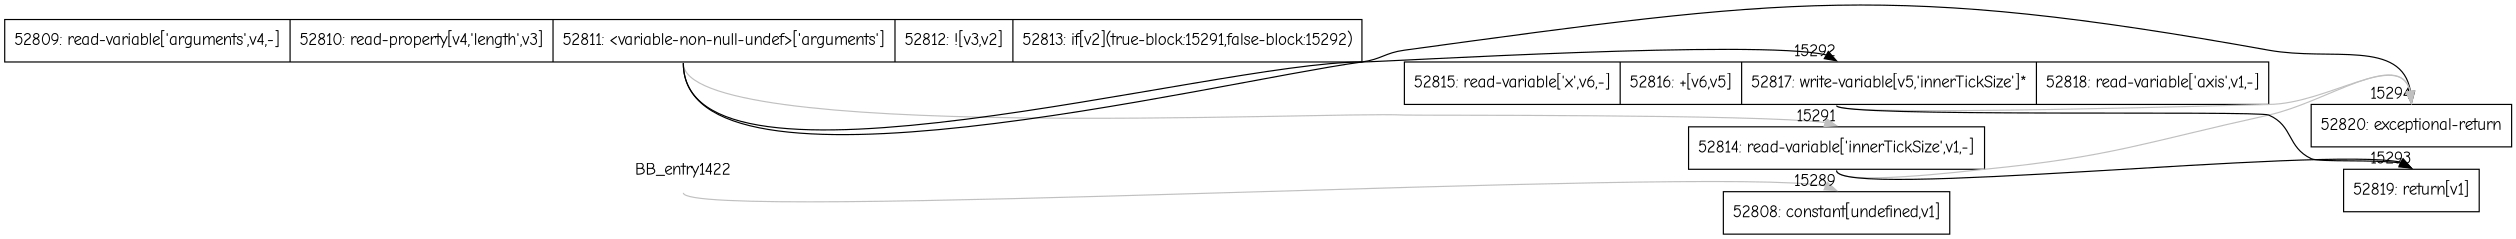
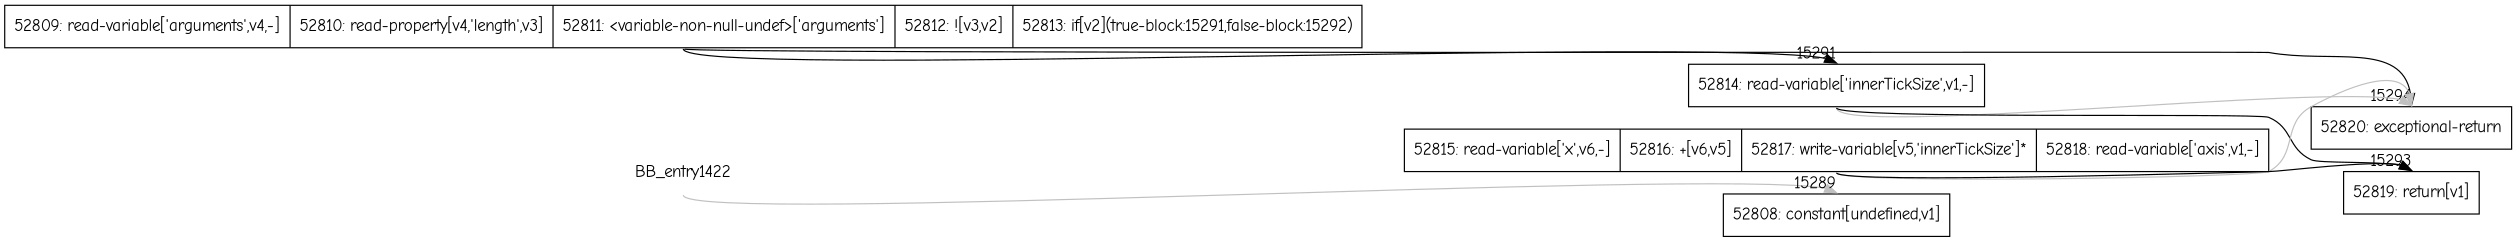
  digraph {
    fontname="Comic Neue"
    rankdir=LR
    node [fontname="Comic Neue" shape=record]
    edge [fontname="Comic Neue" headport=n tailport=s]
    BB_entry1422 [shape=none]
    n2 [label="{52808: constant[undefined,v1]}"]
    n3 [label="{52809: read-variable['arguments',v4,-]|52810: read-property[v4,'length',v3]|52811: \<variable-non-null-undef\>['arguments']|52812: ![v3,v2]|52813: if[v2](true-block:15291,false-block:15292)}"]
    n4 [label="{52814: read-variable['innerTickSize',v1,-]}"]
    n5 [label="{52815: read-variable['x',v6,-]|52816: +[v6,v5]|52817: write-variable[v5,'innerTickSize']*|52818: read-variable['axis',v1,-]}"]
    n6 [label="{52820: exceptional-return}"]
    n7 [label="{52819: return[v1]}"]
    BB_entry1422 -> n2 [color=gray headlabel="    15289"]
-   n3 -> n4 [headlabel="      15291" color=gray]
-   n3 -> n5 [headlabel="      15292"]
+   n3 -> n4 [headlabel="      15291"]
    n3 -> n6 [color=black headlabel="      15294"]
    n4 -> n6 [color=gray]
    n4 -> n7 [headlabel="      15293"]
    n5 -> n6 [color=gray]
    n5 -> n7
  }
